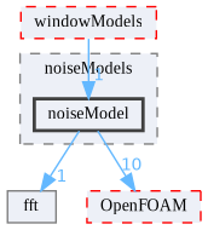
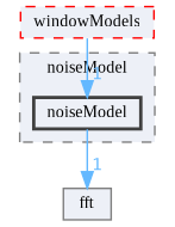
  digraph {
    compound=true
    fontname="Liberation Serif"
    node [color=red fillcolor="#edf0f7" fontname="Liberation Serif" fontsize=10 shape=box style="filled,dashed"]
    edge [color=steelblue1 fontcolor=steelblue1 fontname="Liberation Serif" fontsize=10 headlabel=1 labeldistance=1.5 labelfontname=Helvetica labelfontsize=10]
    n1 [color=grey25 height=0.2 label=noiseModel style="filled,bold" width=0.4]
    n2 [color=grey50 height=0.2 label=fft style=filled width=0.4]
-   n3 [height=0.2 label=OpenFOAM width=0.4]
    n4 [height=0.2 label=windowModels width=0.4]
    subgraph cluster_1 {
      bgcolor="#edf0f7"
      fontsize=10
-     label=noiseModels
+     label=noiseModel
      pencolor=grey50
      style="filled,dashed"
      n1
    }
    n1 -> n2
-   n1 -> n3 [headlabel=10]
    n4 -> n1
  }
